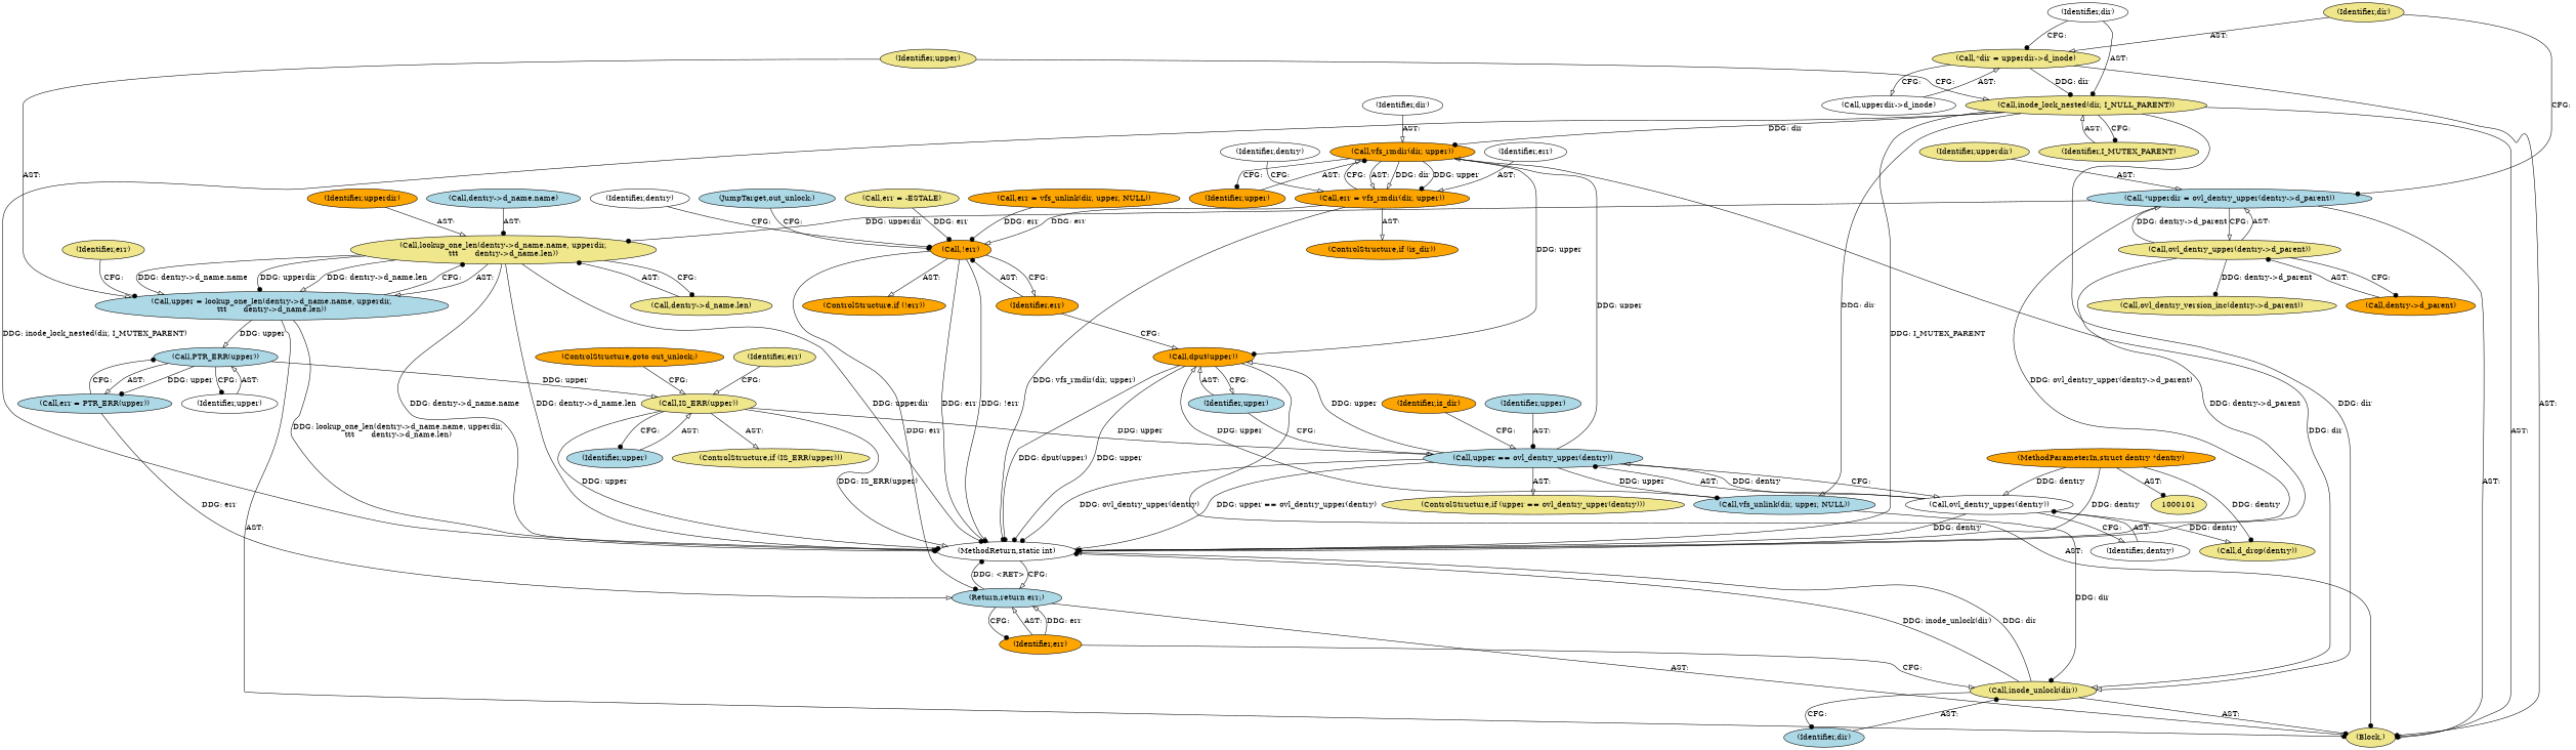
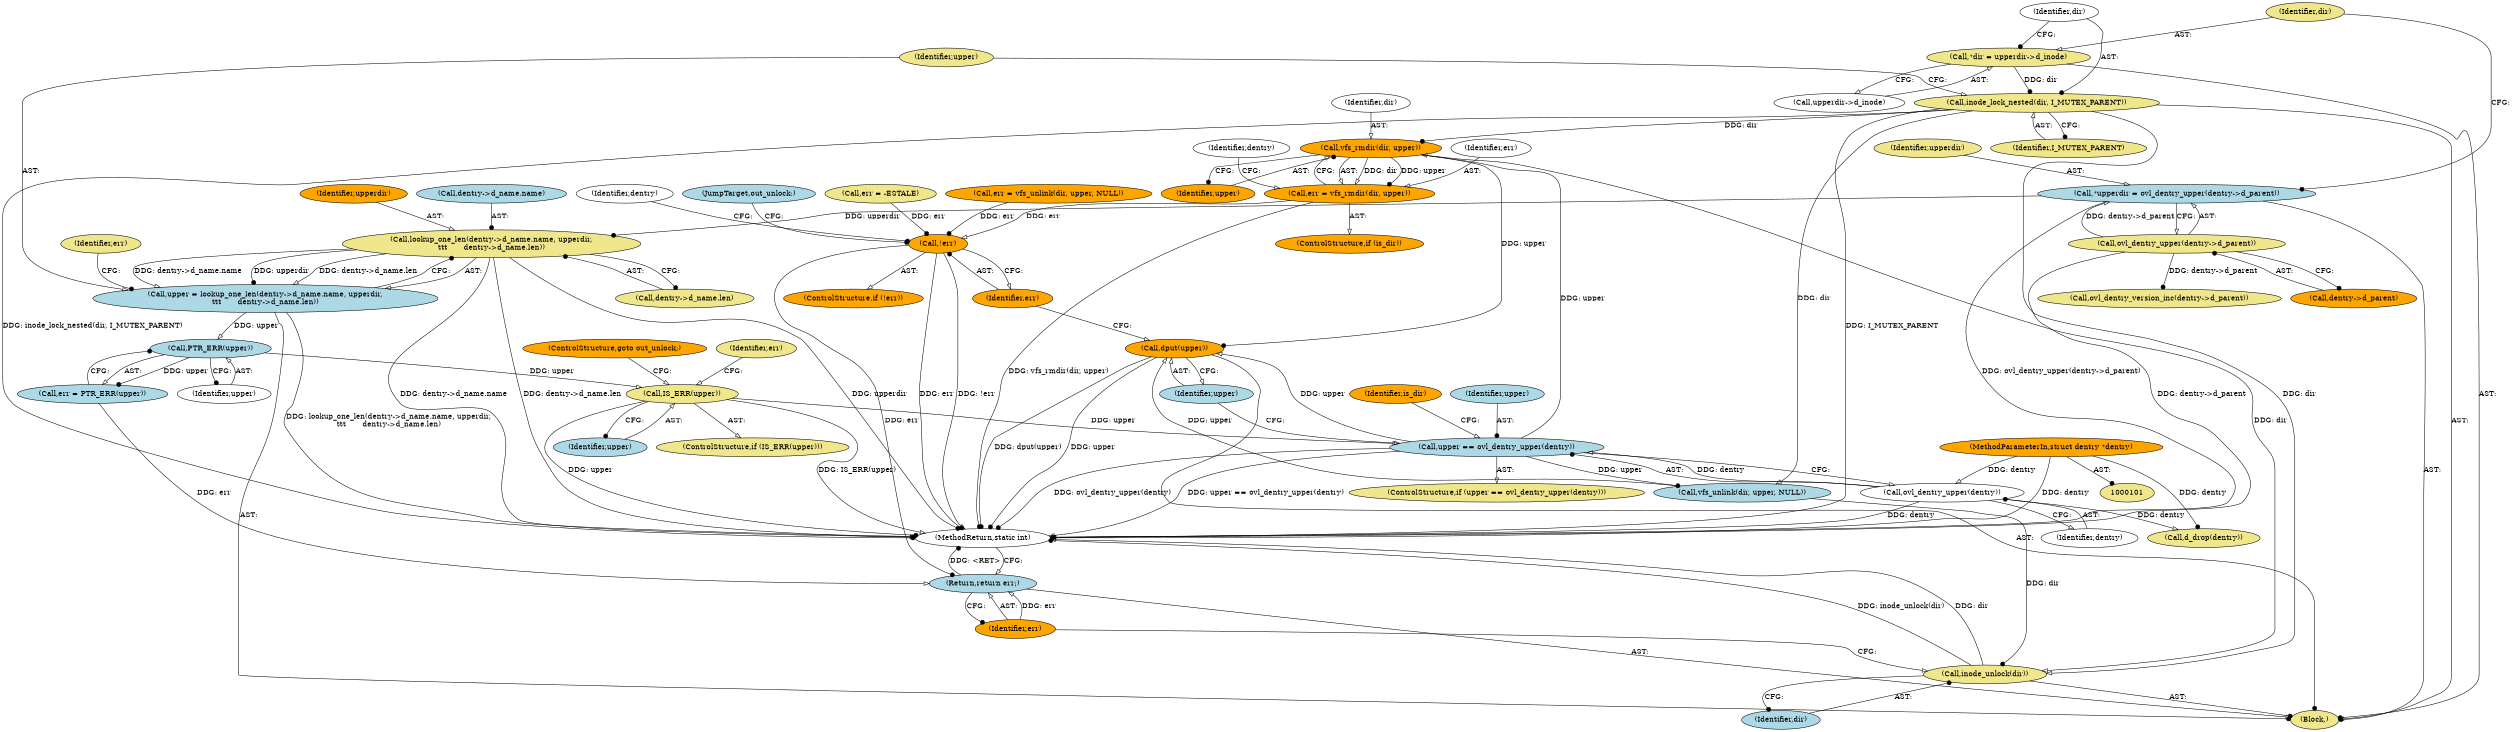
  digraph {
    node [fillcolor=khaki style=filled]
    edge [arrowhead=onormal]
    n1 [fillcolor=orange label="(Call,vfs_rmdir(dir, upper))"]
    n2 [fillcolor=orange label="(Call,err = vfs_rmdir(dir, upper))"]
    n3 [fillcolor=orange label="(Call,dput(upper))"]
    n4 [label="(Call,inode_unlock(dir))"]
    n5 [fillcolor=orange label="(Identifier,upper)"]
    n6 [fillcolor=white label="(MethodReturn,static int)"]
    n7 [fillcolor=orange label="(Call,!err)"]
    n8 [fillcolor=orange label="(ControlStructure,if (is_dir))"]
    n9 [label="(Block,)"]
    n10 [fillcolor=lightblue label="(Identifier,upper)"]
    n11 [fillcolor=lightblue label="(Identifier,dir)"]
-   n12 [label="(Call,inode_lock_nested(dir, I_NULL_PARENT))"]
+   n12 [label="(Call,inode_lock_nested(dir, I_MUTEX_PARENT))"]
    n13 [label="(Identifier,I_MUTEX_PARENT)"]
    n14 [fillcolor=lightblue label="(Call,vfs_unlink(dir, upper, NULL))"]
    n15 [fillcolor=lightblue label="(Return,return err;)"]
    n16 [label="(Call,*dir = upperdir->d_inode)"]
    n17 [fillcolor=white label="(Call,upperdir->d_inode)"]
    n18 [fillcolor=lightblue label="(Call,upper == ovl_dentry_upper(dentry))"]
    n19 [fillcolor=white label="(Call,ovl_dentry_upper(dentry))"]
    n20 [label="(ControlStructure,if (upper == ovl_dentry_upper(dentry)))"]
    n21 [label="(Call,d_drop(dentry))"]
    n22 [fillcolor=white label="(Identifier,dentry)"]
    n23 [label="(Call,IS_ERR(upper))"]
    n24 [fillcolor=lightblue label="(Identifier,upper)"]
    n25 [label="(ControlStructure,if (IS_ERR(upper)))"]
    n26 [fillcolor=lightblue label="(Call,PTR_ERR(upper))"]
    n27 [fillcolor=white label="(Identifier,upper)"]
    n28 [fillcolor=lightblue label="(Call,err = PTR_ERR(upper))"]
    n29 [fillcolor=lightblue label="(Call,upper = lookup_one_len(dentry->d_name.name, upperdir,\n\t\t\t       dentry->d_name.len))"]
    n30 [label="(Call,lookup_one_len(dentry->d_name.name, upperdir,\n\t\t\t       dentry->d_name.len))"]
    n31 [label="(Call,dentry->d_name.len)"]
    n32 [fillcolor=lightblue label="(Call,*upperdir = ovl_dentry_upper(dentry->d_parent))"]
    n33 [label="(Call,ovl_dentry_upper(dentry->d_parent))"]
    n34 [label="(Call,ovl_dentry_version_inc(dentry->d_parent))"]
    n35 [fillcolor=orange label="(Call,dentry->d_parent)"]
    n36 [fillcolor=orange label="(MethodParameterIn,struct dentry *dentry)"]
    1000101
    n38 [fillcolor=orange label="(ControlStructure,if (!err))"]
    n39 [fillcolor=orange label="(Identifier,err)"]
    n40 [fillcolor=orange label="(Identifier,err)"]
    n41 [fillcolor=white label="(Identifier,dir)"]
    n42 [label="(Identifier,err)"]
    n43 [fillcolor=orange label="(Identifier,is_dir)"]
    n44 [label="(Identifier,err)"]
    n45 [fillcolor=white label="(Identifier,err)"]
    n46 [fillcolor=orange label="(Call,err = vfs_unlink(dir, upper, NULL))"]
    n47 [fillcolor=white label="(Identifier,dentry)"]
    n48 [label="(Identifier,upperdir)"]
    n49 [fillcolor=orange label="(Identifier,upperdir)"]
    n50 [fillcolor=white label="(Identifier,dir)"]
    n51 [label="(Identifier,dir)"]
    n52 [fillcolor=lightblue label="(Identifier,upper)"]
    n53 [fillcolor=lightblue label="(Call,dentry->d_name.name)"]
    n54 [fillcolor=lightblue label="(JumpTarget,out_unlock:)"]
    n55 [label="(Call,err = -ESTALE)"]
    n56 [fillcolor=orange label="(ControlStructure,goto out_unlock;)"]
    n57 [fillcolor=white label="(Identifier,dentry)"]
    n58 [label="(Identifier,upper)"]
    n1 -> n2 [label="AST: "]
    n1 -> n2 [label="DDG: dir"]
    n1 -> n2 [arrowhead=dot label="DDG: upper"]
    n1 -> n3 [arrowhead=dot label="DDG: upper"]
    n1 -> n4 [label="DDG: dir"]
    n1 -> n5 [arrowhead=dot label="CFG: "]
    n2 -> n1 [label="CFG: "]
    n2 -> n6 [arrowhead=dot label="DDG: vfs_rmdir(dir, upper)"]
    n2 -> n7 [label="DDG: err"]
    n2 -> n8 [label="AST: "]
    n3 -> n6 [arrowhead=dot label="DDG: dput(upper)"]
    n3 -> n6 [arrowhead=dot label="DDG: upper"]
    n3 -> n9 [arrowhead=dot label="AST: "]
    n3 -> n10 [label="CFG: "]
    n4 -> n6 [arrowhead=dot label="DDG: inode_unlock(dir)"]
    n4 -> n6 [label="DDG: dir"]
    n4 -> n9 [arrowhead=dot label="AST: "]
    n4 -> n11 [arrowhead=dot label="CFG: "]
    n5 -> n1 [arrowhead=dot label="AST: "]
    n6 -> n15 [label="CFG: "]
    n7 -> n6 [label="DDG: !err"]
    n7 -> n6 [arrowhead=dot label="DDG: err"]
    n7 -> n15 [arrowhead=dot label="DDG: err"]
    n7 -> n38 [label="AST: "]
    n7 -> n39 [label="CFG: "]
    n10 -> n3 [label="AST: "]
    n10 -> n18 [label="CFG: "]
    n11 -> n4 [arrowhead=dot label="AST: "]
    n12 -> n1 [arrowhead=dot label="DDG: dir"]
    n12 -> n4 [label="DDG: dir"]
    n12 -> n6 [arrowhead=dot label="DDG: inode_lock_nested(dir, I_MUTEX_PARENT)"]
    n12 -> n6 [label="DDG: I_MUTEX_PARENT"]
    n12 -> n9 [label="AST: "]
    n12 -> n13 [arrowhead=dot label="CFG: "]
    n12 -> n14 [label="DDG: dir"]
    n13 -> n12 [label="AST: "]
    n14 -> n3 [label="DDG: upper"]
    n14 -> n4 [arrowhead=dot label="DDG: dir"]
    n15 -> n6 [arrowhead=dot label="DDG: <RET>"]
    n15 -> n9 [label="AST: "]
    n15 -> n40 [arrowhead=dot label="CFG: "]
    n16 -> n9 [arrowhead=dot label="AST: "]
    n16 -> n12 [arrowhead=dot label="DDG: dir"]
    n16 -> n17 [label="CFG: "]
    n17 -> n16 [label="AST: "]
    n18 -> n1 [label="DDG: upper"]
    n18 -> n3 [label="DDG: upper"]
    n18 -> n6 [arrowhead=dot label="DDG: ovl_dentry_upper(dentry)"]
    n18 -> n6 [label="DDG: upper == ovl_dentry_upper(dentry)"]
    n18 -> n14 [arrowhead=dot label="DDG: upper"]
    n18 -> n19 [label="CFG: "]
    n18 -> n20 [label="AST: "]
    n19 -> n6 [label="DDG: dentry"]
    n19 -> n18 [arrowhead=dot label="AST: "]
    n19 -> n18 [label="DDG: dentry"]
    n19 -> n21 [label="DDG: dentry"]
    n19 -> n22 [label="CFG: "]
    n22 -> n19 [arrowhead=dot label="AST: "]
    n23 -> n6 [label="DDG: IS_ERR(upper)"]
    n23 -> n6 [arrowhead=dot label="DDG: upper"]
    n23 -> n18 [label="DDG: upper"]
    n23 -> n24 [arrowhead=dot label="CFG: "]
    n23 -> n25 [label="AST: "]
    n24 -> n23 [label="AST: "]
    n26 -> n23 [label="DDG: upper"]
    n26 -> n27 [arrowhead=dot label="CFG: "]
    n26 -> n28 [label="AST: "]
    n26 -> n28 [arrowhead=dot label="DDG: upper"]
    n27 -> n26 [label="AST: "]
    n28 -> n15 [label="DDG: err"]
    n28 -> n26 [arrowhead=dot label="CFG: "]
    n29 -> n6 [label="DDG: lookup_one_len(dentry->d_name.name, upperdir,\n\t\t\t       dentry->d_name.len)"]
    n29 -> n9 [arrowhead=dot label="AST: "]
    n29 -> n26 [label="DDG: upper"]
    n29 -> n30 [arrowhead=dot label="CFG: "]
    n30 -> n6 [arrowhead=dot label="DDG: dentry->d_name.name"]
    n30 -> n6 [label="DDG: dentry->d_name.len"]
    n30 -> n6 [arrowhead=dot label="DDG: upperdir"]
    n30 -> n29 [label="AST: "]
    n30 -> n29 [label="DDG: dentry->d_name.name"]
    n30 -> n29 [arrowhead=dot label="DDG: upperdir"]
    n30 -> n29 [label="DDG: dentry->d_name.len"]
    n30 -> n31 [arrowhead=dot label="CFG: "]
    n31 -> n30 [arrowhead=dot label="AST: "]
    n32 -> n6 [label="DDG: ovl_dentry_upper(dentry->d_parent)"]
    n32 -> n9 [arrowhead=dot label="AST: "]
    n32 -> n30 [arrowhead=dot label="DDG: upperdir"]
    n32 -> n33 [label="CFG: "]
    n33 -> n6 [arrowhead=dot label="DDG: dentry->d_parent"]
    n33 -> n32 [label="AST: "]
    n33 -> n32 [label="DDG: dentry->d_parent"]
    n33 -> n34 [arrowhead=dot label="DDG: dentry->d_parent"]
    n33 -> n35 [arrowhead=dot label="CFG: "]
    n35 -> n33 [arrowhead=dot label="AST: "]
    n36 -> n6 [arrowhead=dot label="DDG: dentry"]
    n36 -> n19 [label="DDG: dentry"]
    n36 -> n21 [arrowhead=dot label="DDG: dentry"]
    n36 -> 1000101 [arrowhead=dot label="AST: "]
    n39 -> n3 [label="CFG: "]
    n39 -> n7 [arrowhead=dot label="AST: "]
    n40 -> n4 [label="CFG: "]
    n40 -> n15 [label="AST: "]
    n40 -> n15 [label="DDG: err"]
    n41 -> n1 [label="AST: "]
    n42 -> n29 [arrowhead=dot label="CFG: "]
    n43 -> n18 [label="CFG: "]
    n44 -> n23 [label="CFG: "]
    n45 -> n2 [label="AST: "]
    n46 -> n7 [arrowhead=dot label="DDG: err"]
    n47 -> n7 [arrowhead=dot label="CFG: "]
    n48 -> n32 [label="AST: "]
    n49 -> n30 [label="AST: "]
    n50 -> n12 [arrowhead=dot label="AST: "]
    n50 -> n16 [arrowhead=dot label="CFG: "]
    n51 -> n16 [label="AST: "]
    n51 -> n32 [arrowhead=dot label="CFG: "]
    n52 -> n18 [arrowhead=dot label="AST: "]
    n53 -> n30 [arrowhead=dot label="AST: "]
    n54 -> n7 [arrowhead=dot label="CFG: "]
    n55 -> n7 [arrowhead=dot label="DDG: err"]
    n56 -> n23 [label="CFG: "]
    n57 -> n2 [label="CFG: "]
    n58 -> n12 [label="CFG: "]
    n58 -> n29 [label="AST: "]
  }
